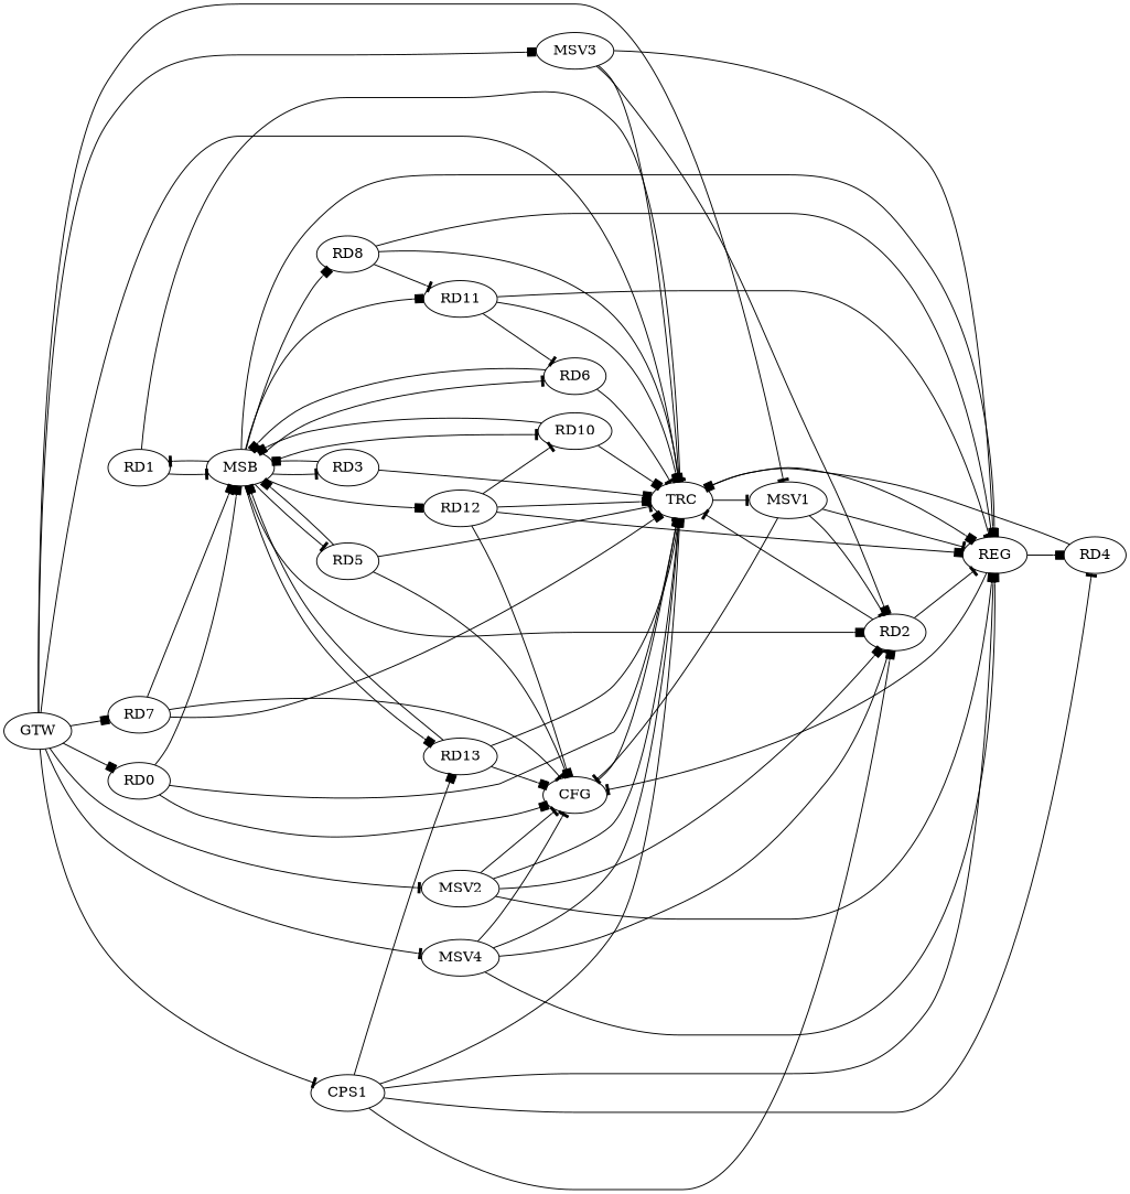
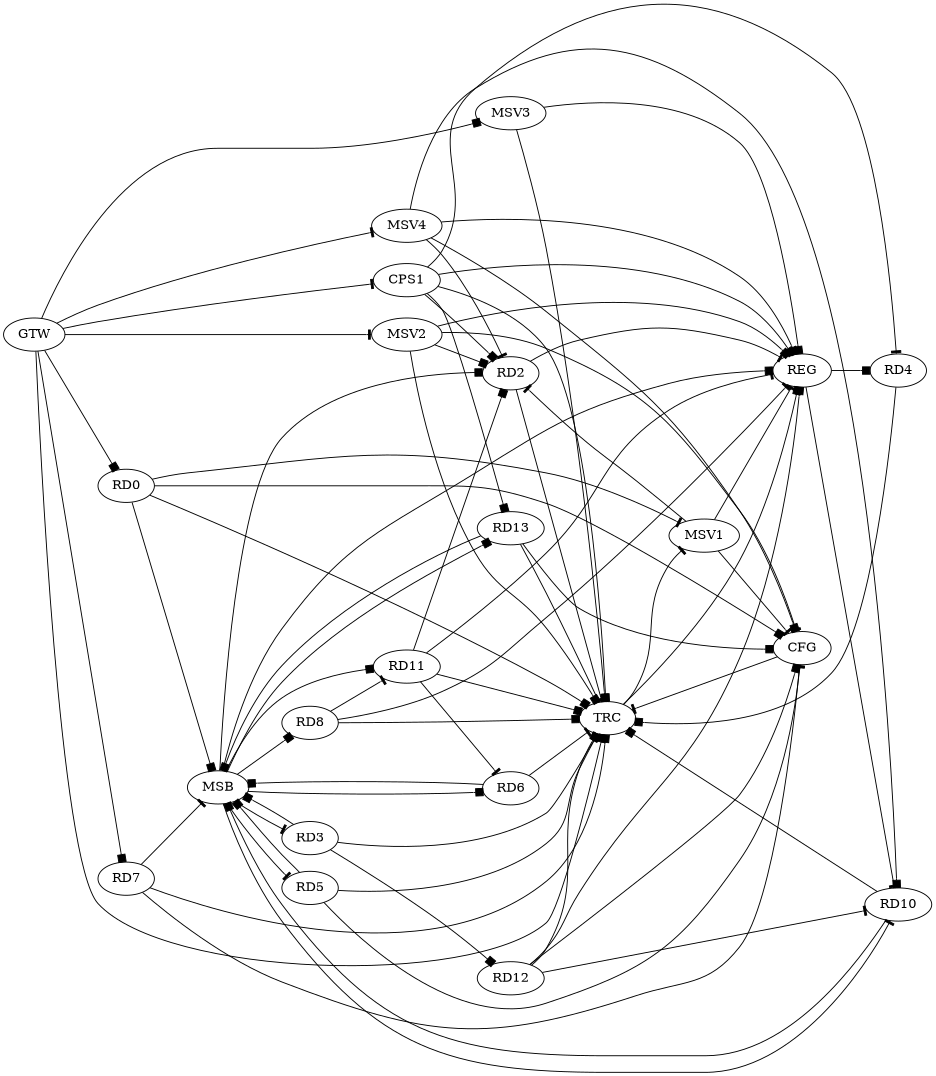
  strict digraph {
    rankdir=LR
    edge [arrowhead=box]
-   n1 [label=RD1]
    n2 [label=MSB]
    n3 [label=TRC]
    n4 [label=RD2]
    n5 [label=REG]
    n6 [label=RD3]
    n7 [label=RD5]
    n8 [label=RD6]
    n9 [label=RD8]
    n10 [label=RD11]
    n11 [label=RD10]
    n12 [label=RD12]
    n13 [label=RD13]
    n14 [label=MSV1]
    n15 [label=RD4]
    n16 [label=CFG]
    n17 [label=RD7]
    n18 [label=RD0]
    n19 [label=CPS1]
    n20 [label=GTW]
    n21 [label=MSV2]
    n22 [label=MSV3]
    n23 [label=MSV4]
-   n1 -> n2 [arrowhead=tee]
-   n1 -> n3 [arrowhead=tee]
-   n2 -> n1 [arrowhead=tee]
    n2 -> n4
    n2 -> n5
    n2 -> n6 [arrowhead=tee]
    n2 -> n7 [arrowhead=tee]
-   n2 -> n8 [arrowhead=tee]
+   n2 -> n8
    n2 -> n9
    n2 -> n10
    n2 -> n11 [arrowhead=tee]
-   n2 -> n12
+   n6 -> n12
    n2 -> n13
    n3 -> n5
    n3 -> n14 [arrowhead=tee]
    n4 -> n3 [arrowhead=tee]
    n4 -> n5 [arrowhead=tee]
    n5 -> n15
-   n5 -> n16 [arrowhead=tee]
+   n5 -> n11 [arrowhead=tee]
    n6 -> n2
    n6 -> n3
    n7 -> n2
    n7 -> n3 [arrowhead=tee]
    n7 -> n16 [arrowhead=tee]
    n8 -> n2
    n8 -> n3 [arrowhead=tee]
    n9 -> n3
    n9 -> n5 [arrowhead=tee]
    n9 -> n10 [arrowhead=tee]
    n10 -> n3
    n10 -> n5 [arrowhead=tee]
    n10 -> n8 [arrowhead=tee]
    n11 -> n2
    n11 -> n3
    n12 -> n3
    n12 -> n5
    n12 -> n11 [arrowhead=tee]
    n12 -> n16
    n13 -> n2
    n13 -> n3 [arrowhead=tee]
    n13 -> n16
    n14 -> n4 [arrowhead=tee]
    n14 -> n5 [arrowhead=tee]
    n14 -> n16 [arrowhead=tee]
    n15 -> n3
    n16 -> n3 [arrowhead=tee]
-   n17 -> n2
+   n17 -> n2 [arrowhead=tee]
    n17 -> n3
    n17 -> n16 [arrowhead=tee]
    n18 -> n2
    n18 -> n3
    n18 -> n16
    n19 -> n3
    n19 -> n4
    n19 -> n5
    n19 -> n13
    n19 -> n15 [arrowhead=tee]
    n20 -> n3
-   n20 -> n14 [arrowhead=tee]
+   n18 -> n14 [arrowhead=tee]
    n20 -> n17
    n20 -> n18
    n20 -> n19 [arrowhead=tee]
    n20 -> n21 [arrowhead=tee]
    n20 -> n22
    n20 -> n23 [arrowhead=tee]
    n21 -> n3
    n21 -> n4
    n21 -> n5
    n21 -> n16 [arrowhead=tee]
-   n22 -> n3 [arrowhead=tee]
-   n22 -> n4
+   n22 -> n3
+   n10 -> n4
    n22 -> n5
-   n23 -> n3
+   n23 -> n11
    n23 -> n4 [arrowhead=tee]
    n23 -> n5
-   n23 -> n16 [arrowhead=tee]
+   n23 -> n16
  }
